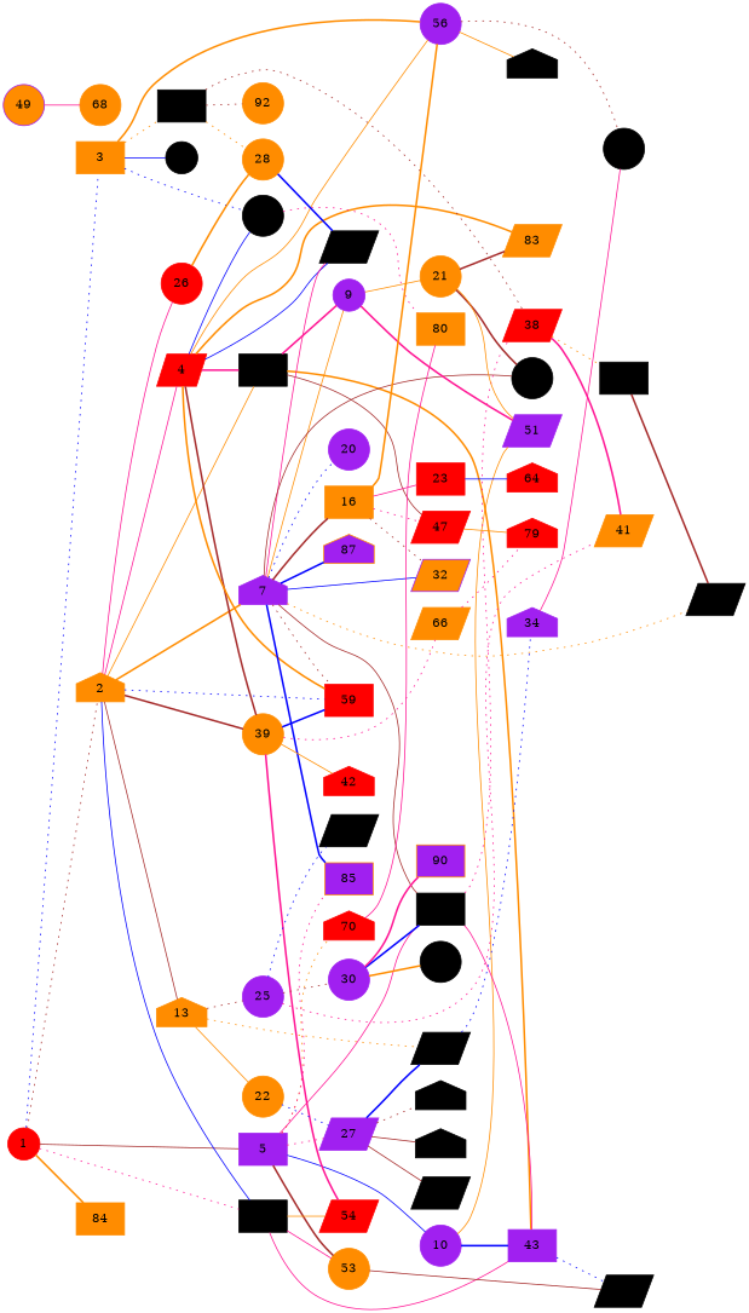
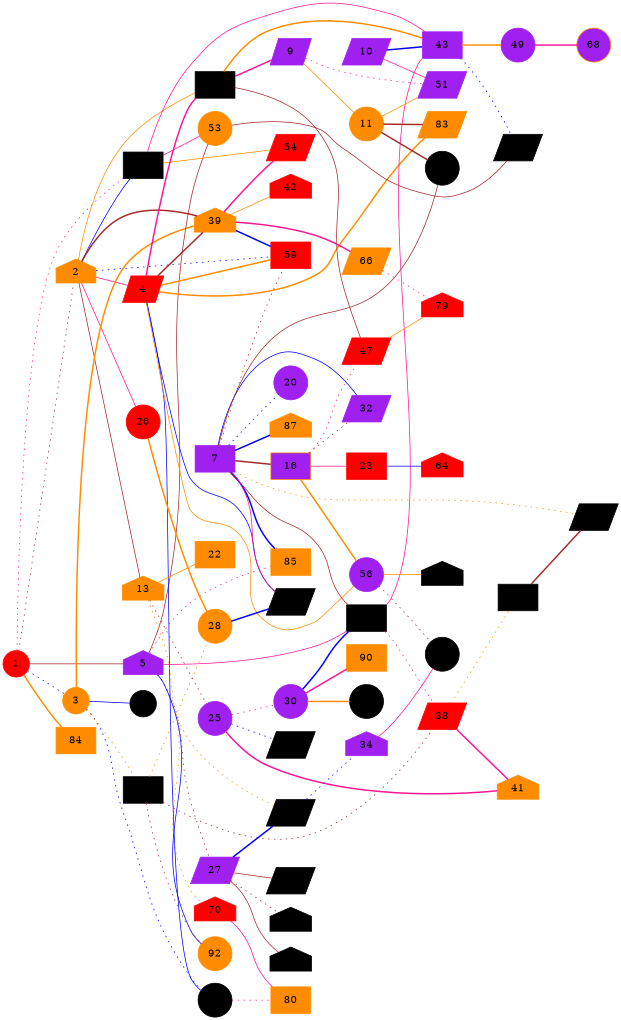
  graph {
    rankdir=LR
    node [color=darkorange shape=circle style=filled]
    edge [color=deeppink style=solid]
    1 [color=red super="+46"]
    2 [shape=house super="+12"]
-   3 [shape=box super="+81"]
-   5 [color=purple shape=box super="+86"]
+   3 [super="+81"]
+   5 [color=purple shape=house super="+86"]
    29 [color=black shape=box super="+69"]
    84 [shape=box]
    4 [color=red shape=parallelogram super="+21"]
    6 [color=black shape=box super="+62"]
-   7 [color=purple shape=house super="+14"]
+   7 [color=purple shape=box super="+14"]
    13 [shape=house super="+15"]
    26 [color=red]
-   39 [super="+89"]
+   39 [shape=house super="+89"]
    59 [color=red shape=box]
    8 [color=black]
    18 [color=black super="+58"]
    24 [color=black shape=box super="+40"]
-   10 [color=purple super="+73"]
+   10 [color=purple shape=parallelogram super="+73"]
    27 [color=purple shape=parallelogram super="+48"]
    31 [color=black shape=box super="+45"]
    53
    70 [color=red shape=house]
-   85 [shape=box fillcolor=purple]
+   85 [shape=box]
    43 [color=purple shape=box super="+65"]
    54 [color=red shape=parallelogram]
    44 [color=black shape=parallelogram super="+61"]
    56 [color=purple super="+74"]
    83 [shape=parallelogram]
-   9 [color=purple super="+35"]
+   9 [color=purple shape=parallelogram super="+35"]
    47 [color=red shape=parallelogram]
-   16 [shape=box super="+17"]
+   16 [shape=box super="+17" fillcolor=purple]
    20 [color=purple super="+37"]
-   32 [color=purple shape=parallelogram fillcolor=darkorange]
+   32 [color=purple shape=parallelogram]
    50 [color=black]
    67 [color=black shape=parallelogram super="+88"]
-   87 [shape=house fillcolor=purple]
-   22
+   87 [shape=house]
+   22 [shape=box]
    25 [color=purple super="+57"]
    33 [color=black shape=parallelogram super="+60"]
    28 [super="+76"]
    42 [color=red shape=house]
    66 [shape=parallelogram]
    80 [shape=box]
    38 [color=red shape=parallelogram super="+52"]
    92
    78 [color=black]
    72 [color=black shape=house]
    51 [color=purple shape=parallelogram]
    55 [color=black shape=parallelogram]
    71 [color=black shape=house]
    77 [color=black shape=house]
    75 [color=black shape=parallelogram]
-   11 [super="+19" label=21]
-   49 [color=purple fillcolor=darkorange]
+   11 [super="+19"]
+   49 [color=purple]
    79 [color=red shape=house]
    23 [color=red shape=box]
    30 [color=purple]
    36 [color=black shape=parallelogram]
-   41 [shape=parallelogram]
+   41 [shape=house]
    34 [color=purple shape=house]
    64 [color=red shape=house]
    63 [color=black shape=box]
    82 [color=black]
-   90 [shape=box super="+91" fillcolor=purple]
-   68
+   90 [shape=box super="+91"]
+   68 [fillcolor=purple]
    1 -- 2 [color=brown style=dotted]
    1 -- 3 [color=blue style=dotted]
    1 -- 5 [color=brown]
    1 -- 29 [style=dotted]
    1 -- 84 [color=darkorange style=bold]
    2 -- 29 [color=blue]
    2 -- 4
    2 -- 6 [color=darkorange]
-   2 -- 7 [color=darkorange style=bold]
    2 -- 13 [color=brown]
    2 -- 26
    2 -- 39 [color=brown style=bold]
    2 -- 59 [color=blue style=dotted]
-   3 -- 56 [color=darkorange style=bold]
+   3 -- 39 [color=darkorange style=bold]
    3 -- 8 [color=blue]
    3 -- 18 [color=blue style=dotted]
    3 -- 24 [color=darkorange style=dotted]
-   5 -- 10 [color=blue]
-   5 -- 27 [style=dotted]
+   5 -- 92 [color=blue]
+   5 -- 27 [color=brown style=dotted]
    5 -- 31
-   5 -- 53 [color=brown style=bold]
+   5 -- 53 [color=brown]
    5 -- 70 [color=darkorange style=dotted]
    5 -- 85 [style=dotted]
    29 -- 53
    29 -- 43
    29 -- 54 [color=darkorange]
    4 -- 6 [style=bold]
    4 -- 39 [color=brown style=bold weight=2]
    4 -- 59 [color=darkorange style=bold]
    4 -- 18 [color=blue]
    4 -- 44 [color=blue]
    4 -- 56 [color=darkorange]
    4 -- 83 [color=darkorange style=bold]
    6 -- 43 [color=darkorange style=bold]
    6 -- 9 [style=bold]
    6 -- 47 [color=brown]
    7 -- 59 [color=brown style=dotted]
    7 -- 31 [color=brown weight=2]
    7 -- 85 [color=blue style=bold]
    7 -- 44
-   7 -- 9 [color=darkorange]
    7 -- 16 [color=brown style=bold]
    7 -- 20 [color=blue style=dotted]
    7 -- 32 [color=blue]
    7 -- 50 [color=brown]
    7 -- 67 [color=darkorange style=dotted]
    7 -- 87 [color=blue style=bold]
    13 -- 22 [color=darkorange]
    13 -- 25 [color=brown style=dotted]
    13 -- 33 [color=darkorange style=dotted]
    26 -- 28 [color=darkorange style=bold]
    39 -- 59 [color=blue style=bold]
    39 -- 54 [style=bold]
    39 -- 42 [color=darkorange]
-   39 -- 66 [style=dotted]
+   39 -- 66 [style=bold]
    18 -- 80 [style=dotted]
    24 -- 28 [color=darkorange style=dotted]
    24 -- 38 [color=brown style=dotted]
    24 -- 92 [color=brown style=dotted]
    10 -- 43 [color=blue style=bold]
-   10 -- 51 [color=darkorange]
+   10 -- 51
    27 -- 33 [color=blue style=bold]
    27 -- 55 [color=brown]
    27 -- 71 [color=brown style=dotted]
    27 -- 77 [color=brown]
    31 -- 43
    31 -- 38 [style=dotted]
    53 -- 75 [color=brown]
    70 -- 80
    43 -- 75 [color=blue style=dotted]
+   43 -- 49 [color=darkorange style=bold]
    56 -- 78 [color=brown style=dotted]
    56 -- 72 [color=darkorange]
-   9 -- 51 [style=bold]
+   9 -- 51 [style=dotted]
    9 -- 11 [color=darkorange]
    47 -- 79 [color=darkorange]
    16 -- 56 [color=darkorange style=bold]
    16 -- 47 [style=dotted]
    16 -- 32 [color=brown style=dotted]
    16 -- 23
-   22 -- 27 [color=blue style=dotted]
-   25 -- 30 [color=brown style=dotted]
+   25 -- 30 [style=dotted]
    25 -- 36 [color=blue style=dotted]
-   25 -- 41 [style=dotted]
+   25 -- 41 [style=bold]
    33 -- 34 [color=blue style=dotted]
    28 -- 44 [color=blue style=bold]
    66 -- 79 [style=dotted]
    38 -- 41 [style=bold]
    38 -- 63 [color=darkorange style=dotted]
    11 -- 83 [color=brown style=bold]
    11 -- 50 [color=brown style=bold]
    11 -- 51 [color=darkorange]
-   49 -- 68
+   49 -- 68 [style=bold]
    23 -- 64 [color=blue]
    30 -- 31 [color=blue style=bold]
    30 -- 82 [color=darkorange style=bold]
    30 -- 90 [style=bold]
    34 -- 78
    63 -- 67 [color=brown style=bold]
  }
